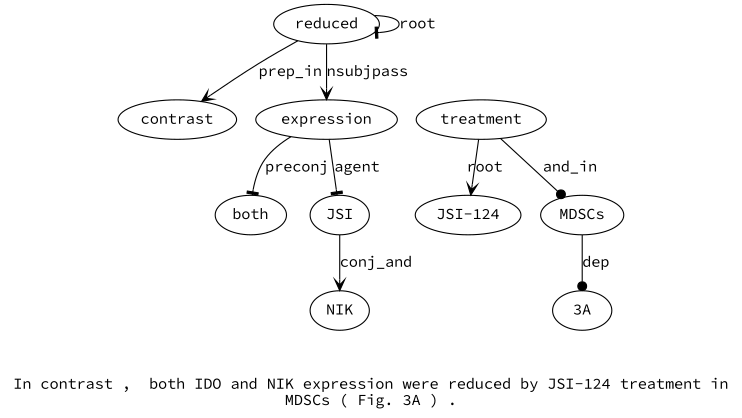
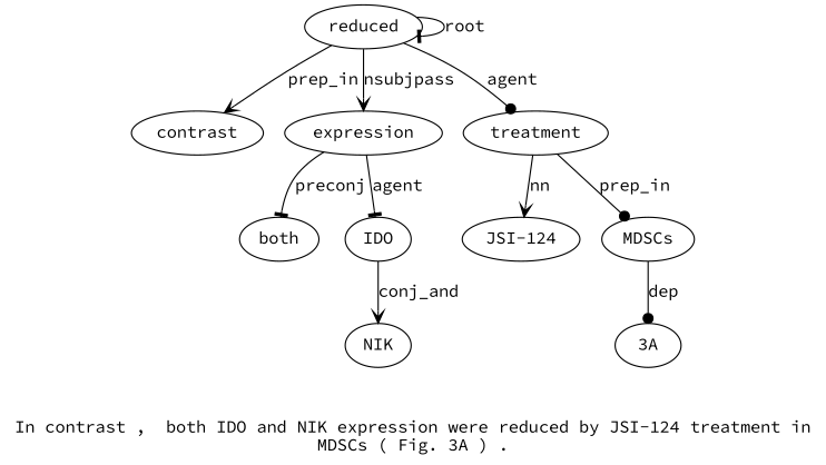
  digraph {
    fontname="Source Code Pro"
    label="In contrast ,  both IDO and NIK expression were reduced by JSI-124 treatment in\nMDSCs ( Fig. 3A ) ."
    node [fillcolor=white fontname="Source Code Pro" style=filled]
    edge [arrowhead=vee fontname="Source Code Pro"]
    n1 [label=reduced]
    n2 [label=contrast]
    n3 [label=expression]
    n4 [label=treatment]
    n5 [label=both]
-   n6 [label=JSI]
+   n6 [label=IDO]
    n7 [label="JSI-124"]
    n8 [label=MDSCs]
    n9 [label=NIK]
    n10 [label="3A"]
    n1 -> n1 [arrowhead=tee label=root]
    n1 -> n2 [label=prep_in]
    n1 -> n3 [label=nsubjpass]
+   n1 -> n4 [arrowhead=dot label=agent]
    n3 -> n5 [arrowhead=tee label=preconj]
    n3 -> n6 [arrowhead=tee label=agent]
-   n4 -> n7 [label=root]
-   n4 -> n8 [arrowhead=dot label=and_in]
+   n4 -> n7 [label=nn]
+   n4 -> n8 [arrowhead=dot label=prep_in]
    n6 -> n9 [label=conj_and]
    n8 -> n10 [arrowhead=dot label=dep]
  }
